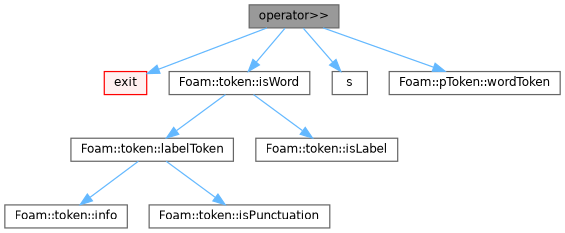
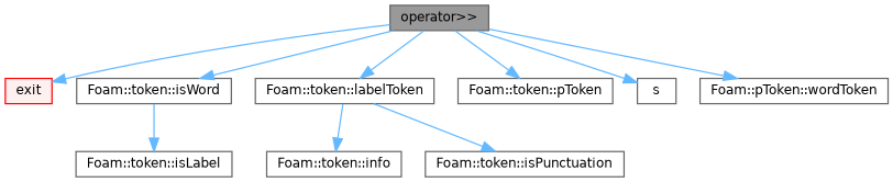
  digraph {
    rankdir=TB
    node [color=grey40 fillcolor=white fontname=Helvetica fontsize=10 shape=box style=filled]
    edge [color=steelblue1 fontname=Helvetica fontsize=10 labelfontname=Helvetica labelfontsize=10 style=solid]
    n1 [color=gray40 fillcolor=grey60 fontcolor=black height=0.2 label="operator\>\>" width=0.4]
    n2 [color=red fillcolor="#FFF0F0" height=0.2 label=exit width=0.4]
    n3 [height=0.2 label="Foam::token::isWord" width=0.4]
    n4 [height=0.2 label="Foam::token::labelToken" width=0.4]
+   n5 [height=0.2 label="Foam::token::pToken" width=0.4]
    n6 [height=0.2 label=s width=0.4]
    n7 [height=0.2 label="Foam::pToken::wordToken" width=0.4]
    n8 [height=0.2 label="Foam::token::info" width=0.4]
    n9 [height=0.2 label="Foam::token::isLabel" width=0.4]
    n10 [height=0.2 label="Foam::token::isPunctuation" width=0.4]
    n1 -> n2
    n1 -> n3
-   n3 -> n4
+   n1 -> n4
+   n1 -> n5
    n1 -> n6
    n1 -> n7
    n3 -> n9
    n4 -> n8
    n4 -> n10
  }
